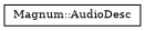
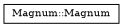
  digraph {
    rankdir=TB
    fontname="DejaVu Serif"
-   n1 [color=black fillcolor=white fontname="DejaVu Serif" fontsize=10 height=0.2 label="Magnum::AudioDesc" shape=record style=filled width=0.4]
+   n1 [color=black fillcolor=white fontname="DejaVu Serif" fontsize=10 height=0.2 label="Magnum::Magnum" shape=record style=filled width=0.4]
  }
